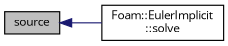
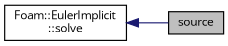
  digraph {
    rankdir=LR
    fontname="Open Sans"
    node [color=black fontname="Open Sans" fontsize=10 shape=record]
    n1 [fillcolor=grey75 fontcolor=black height=0.2 label=source style=filled width=0.4]
    n2 [height=0.2 label="Foam::EulerImplicit\l::solve" width=0.4]
-   n1 -> n2 [color=midnightblue dir=back fontname="Open Sans" fontsize=10 labelfontname=FreeSans labelfontsize=10 style=solid]
+   n2 -> n1 [color=midnightblue dir=back fontname="Open Sans" fontsize=10 labelfontname=FreeSans labelfontsize=10 style=solid]
  }
